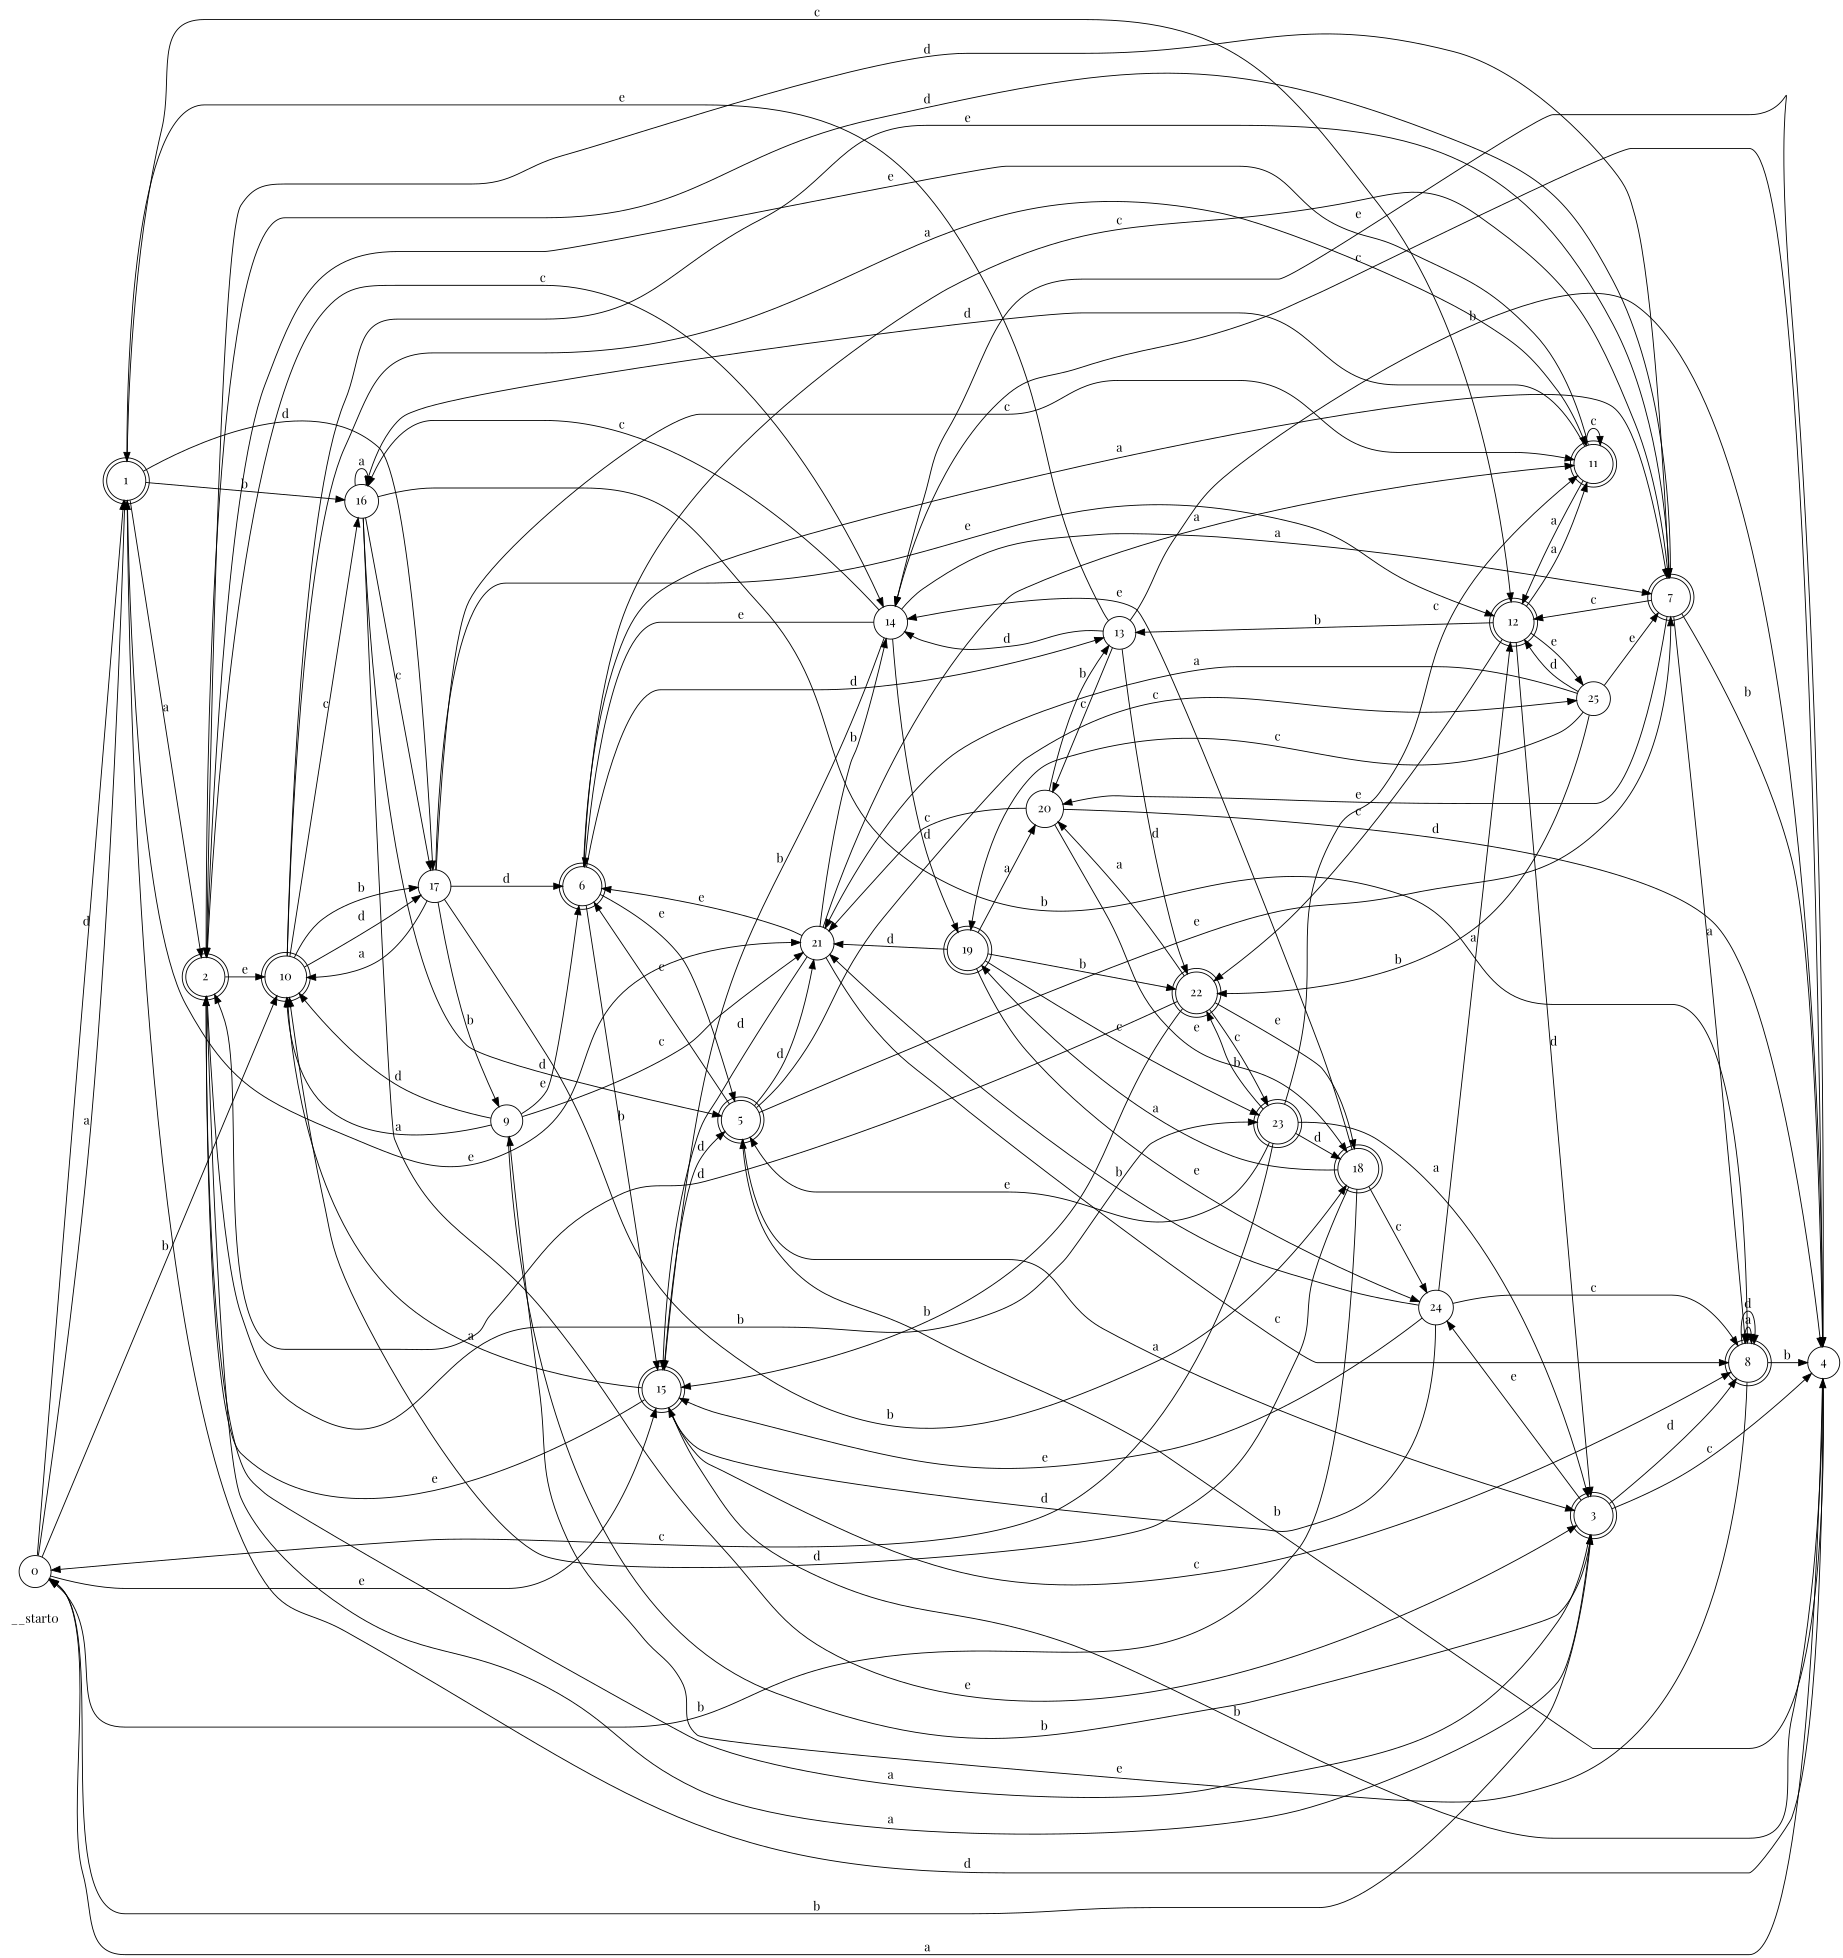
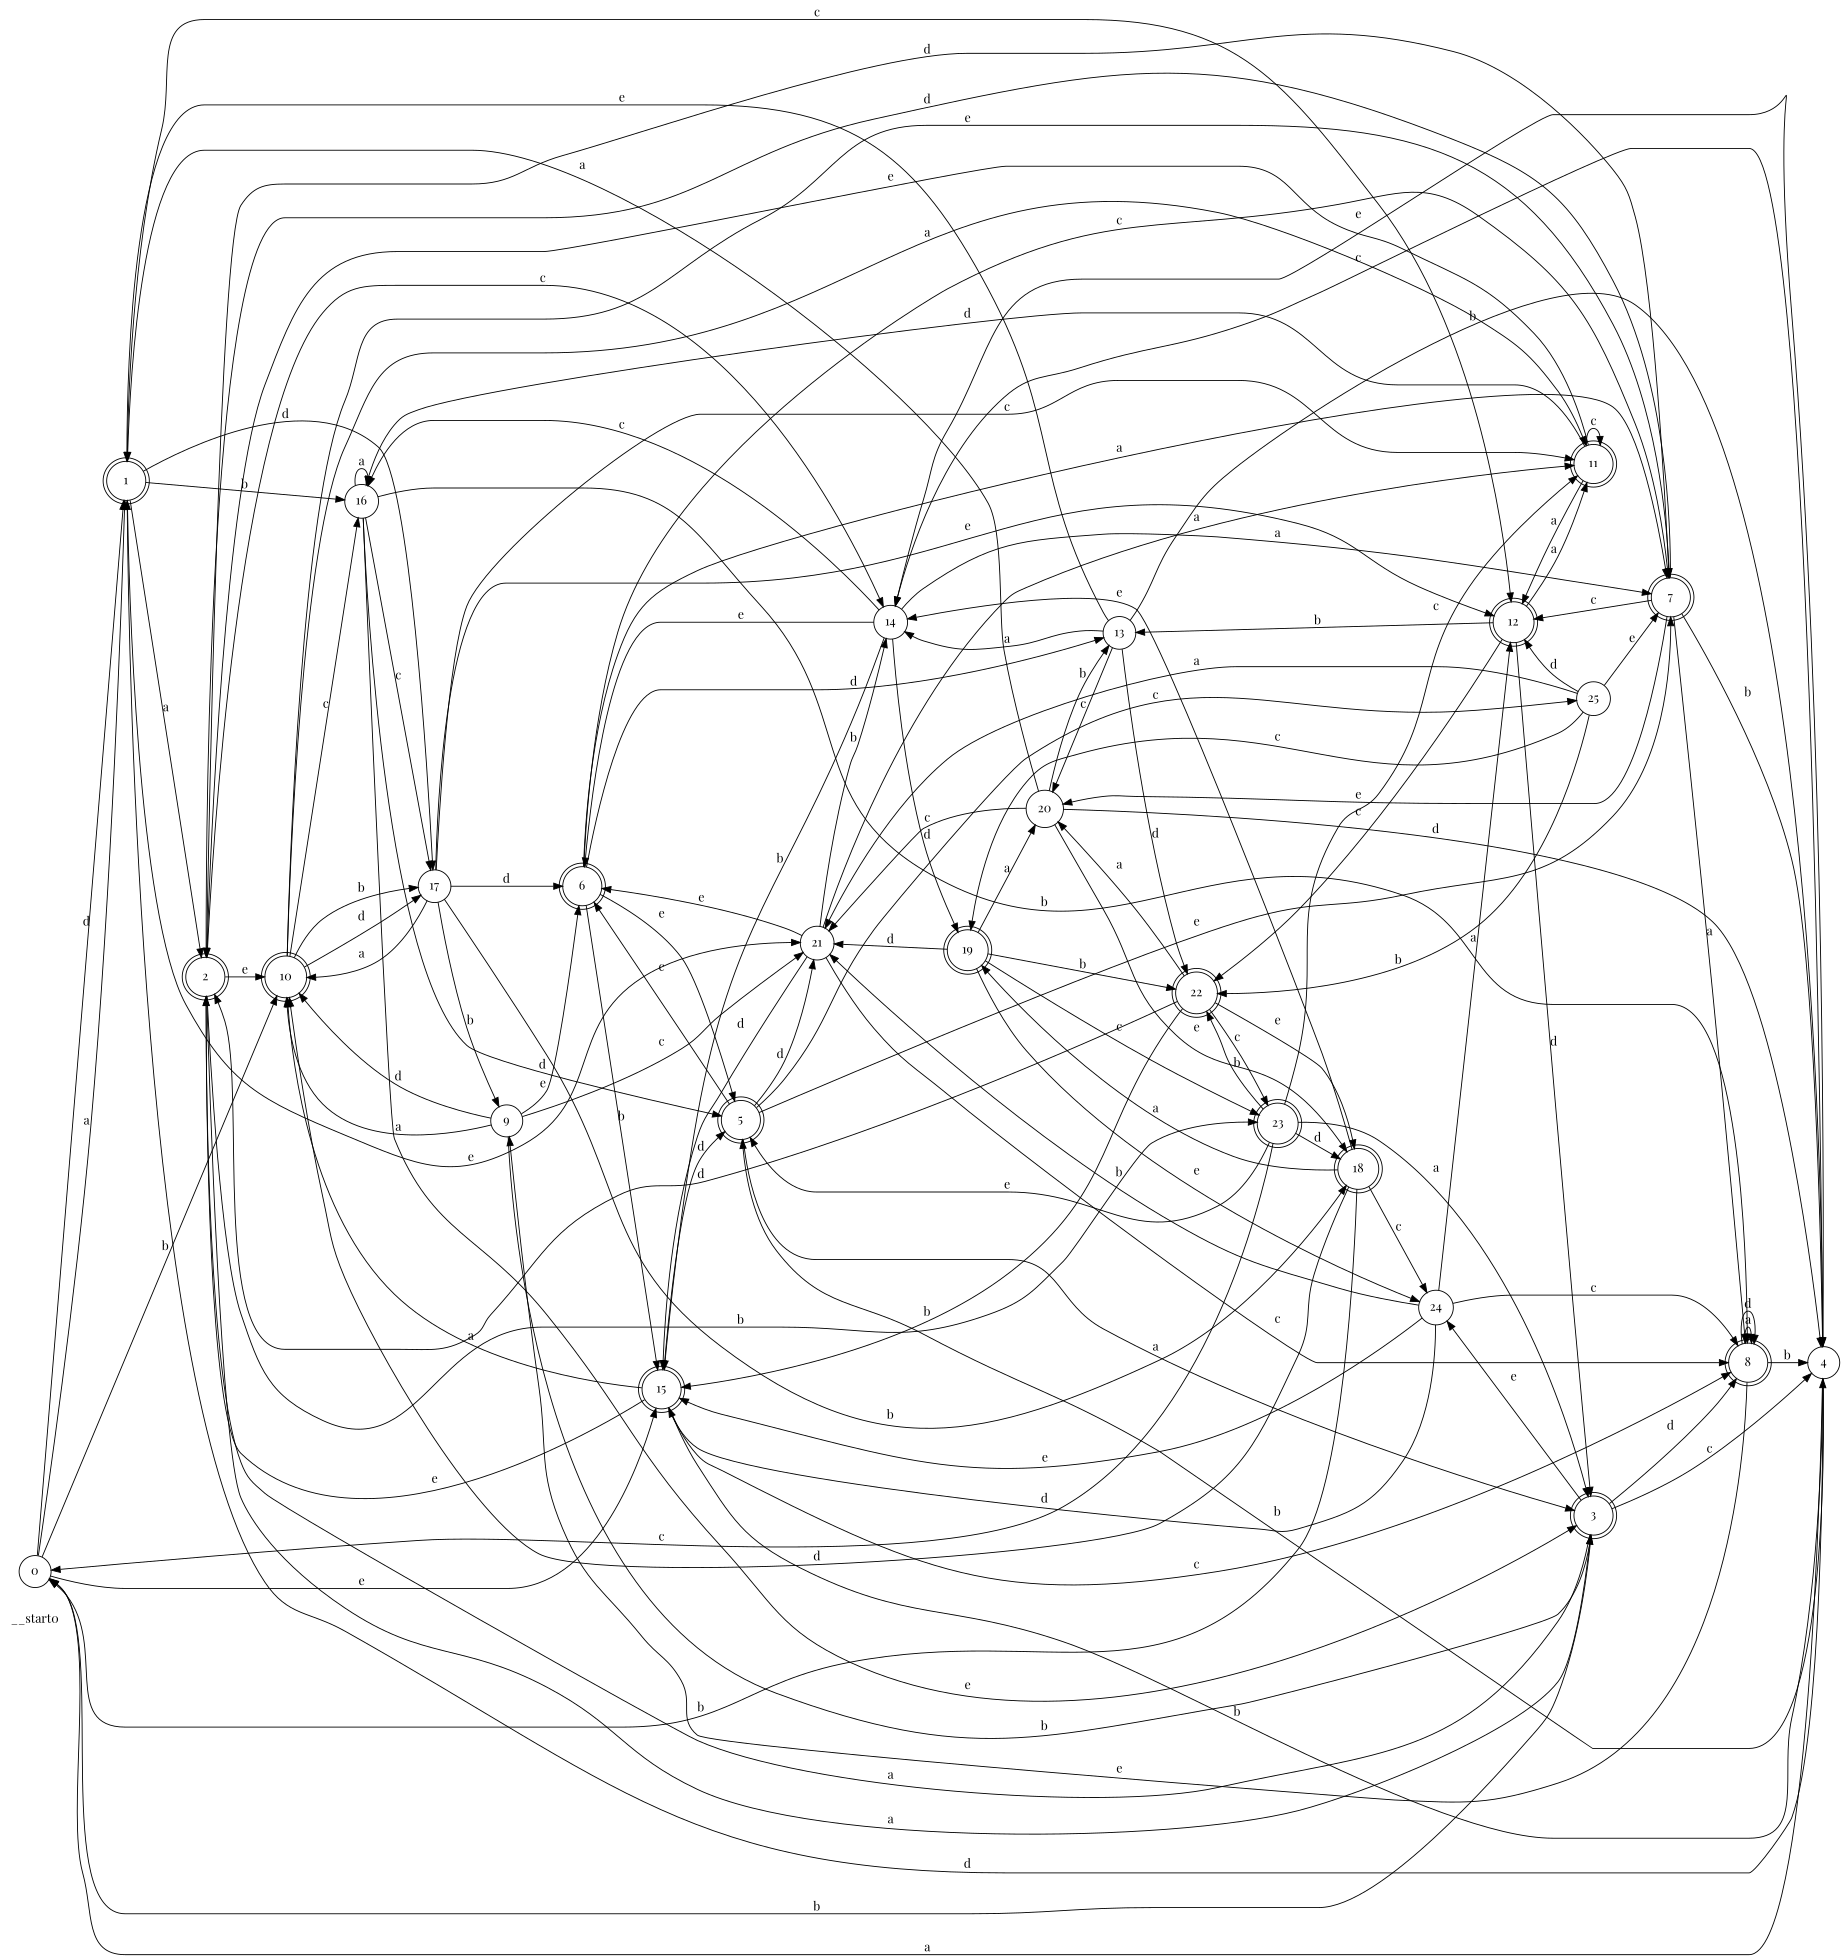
  digraph {
    fontname="Playfair Display"
    rankdir=LR
    node [fontname="Playfair Display" shape=doublecircle color=black fillcolor=white style="rounded,filled"]
    edge [fontname="Playfair Display"]
    __start0 [shape=none color="" fillcolor="" style=""]
    n2 [label=0 shape=circle style=filled]
    n3 [label=1]
    n4 [label=10]
    n5 [label=15]
    n6 [label=2]
    n7 [label=12]
    n8 [label=16 shape=circle style=filled]
    n9 [label=17 shape=circle style=filled]
    n10 [label=21 shape=circle style=filled]
    n11 [label=7]
    n12 [label=11]
    n13 [label=4 shape=circle style=filled]
    n14 [label=8]
    n15 [label=5]
    n16 [label=23]
    n17 [label=3]
    n18 [label=22]
    n19 [label=18]
    n20 [label=14 shape=circle style=filled]
    n21 [label=25 shape=circle style=filled]
    n22 [label=13 shape=circle style=filled]
    n23 [label=6]
    n24 [label=9 shape=circle style=filled]
    n25 [label=24 shape=circle style=filled]
    n26 [label=20 shape=circle style=filled]
    n27 [label=19]
    n2 -> n3 [label=a]
    n2 -> n3 [label=d]
    n2 -> n4 [label=b]
    n2 -> n5 [label=e]
    n3 -> n6 [label=a]
    n3 -> n7 [label=c]
    n3 -> n8 [label=b]
    n3 -> n9 [label=d]
    n3 -> n10 [label=e]
    n4 -> n8 [label=c]
    n4 -> n9 [label=b]
    n4 -> n9 [label=d]
    n4 -> n11 [label=e]
    n4 -> n12 [label=a]
    n5 -> n4 [label=a]
    n5 -> n6 [label=e]
    n5 -> n13 [label=b]
    n5 -> n14 [label=c]
    n5 -> n15 [label=d]
    n6 -> n4 [label=e]
    n6 -> n11 [label=d]
    n6 -> n16 [label=b]
    n6 -> n17 [label=a]
    n6 -> n20 [label=c]
    n7 -> n12 [label=a]
    n7 -> n17 [label=d]
    n7 -> n18 [label=c]
-   n7 -> n21 [label=e]
    n7 -> n22 [label=b]
    n8 -> n8 [label=a]
    n8 -> n9 [label=c]
    n8 -> n14 [label=b]
    n8 -> n15 [label=d]
    n8 -> n17 [label=e]
    n9 -> n4 [label=a]
    n9 -> n7 [label=e]
    n9 -> n12 [label=c]
    n9 -> n19 [label=b]
    n9 -> n23 [label=d]
    n9 -> n24 [label=b]
    n10 -> n5 [label=d]
    n10 -> n12 [label=a]
    n10 -> n14 [label=c]
    n10 -> n20 [label=b]
    n10 -> n23 [label=e]
    n11 -> n6 [label=d]
    n11 -> n7 [label=c]
    n11 -> n13 [label=b]
    n11 -> n14 [label=a]
    n11 -> n26 [label=e]
    n12 -> n6 [label=e]
    n12 -> n7 [label=a]
    n12 -> n8 [label=d]
    n12 -> n12 [label=c]
    n13 -> n2 [label=a]
    n13 -> n3 [label=d]
    n13 -> n15 [label=b]
    n13 -> n20 [label=c]
    n13 -> n20 [label=e]
    n14 -> n13 [label=b]
    n14 -> n14 [label=a]
    n14 -> n14 [label=d]
    n14 -> n24 [label=e]
    n15 -> n10 [label=d]
    n15 -> n11 [label=e]
    n15 -> n17 [label=a]
    n15 -> n21 [label=c]
    n15 -> n23 [label=c]
    n16 -> n2 [label=c]
    n16 -> n12 [label=c]
    n16 -> n15 [label=e]
    n16 -> n17 [label=a]
    n16 -> n18 [label=b]
    n16 -> n19 [label=d]
    n17 -> n2 [label=b]
    n17 -> n6 [label=a]
    n17 -> n13 [label=c]
    n17 -> n14 [label=d]
    n17 -> n25 [label=e]
    n18 -> n5 [label=b]
    n18 -> n6 [label=d]
    n18 -> n16 [label=c]
    n18 -> n19 [label=e]
    n18 -> n26 [label=a]
    n19 -> n2 [label=b]
    n19 -> n4 [label=d]
    n19 -> n20 [label=e]
    n19 -> n25 [label=c]
    n19 -> n27 [label=a]
    n20 -> n5 [label=b]
    n20 -> n8 [label=c]
    n20 -> n11 [label=a]
    n20 -> n23 [label=e]
    n20 -> n27 [label=d]
    n21 -> n7 [label=d]
    n21 -> n10 [label=a]
    n21 -> n11 [label=e]
    n21 -> n18 [label=b]
    n21 -> n27 [label=c]
    n22 -> n3 [label=e]
    n22 -> n13 [label=b]
    n22 -> n18 [label=d]
-   n22 -> n20 [label=d]
+   n22 -> n20 [label=a]
    n22 -> n26 [label=c]
    n23 -> n5 [label=b]
    n23 -> n11 [label=a]
    n23 -> n11 [label=c]
    n23 -> n15 [label=e]
    n23 -> n22 [label=d]
    n24 -> n4 [label=a]
    n24 -> n4 [label=d]
    n24 -> n10 [label=c]
    n24 -> n17 [label=b]
    n24 -> n23 [label=e]
    n25 -> n5 [label=d]
    n25 -> n5 [label=e]
    n25 -> n7 [label=a]
    n25 -> n10 [label=b]
    n25 -> n14 [label=c]
+   n26 -> n3 [label=a]
    n26 -> n10 [label=c]
    n26 -> n13 [label=d]
    n26 -> n19 [label=e]
    n26 -> n22 [label=b]
    n27 -> n10 [label=d]
    n27 -> n16 [label=c]
    n27 -> n18 [label=b]
    n27 -> n25 [label=e]
    n27 -> n26 [label=a]
  }
